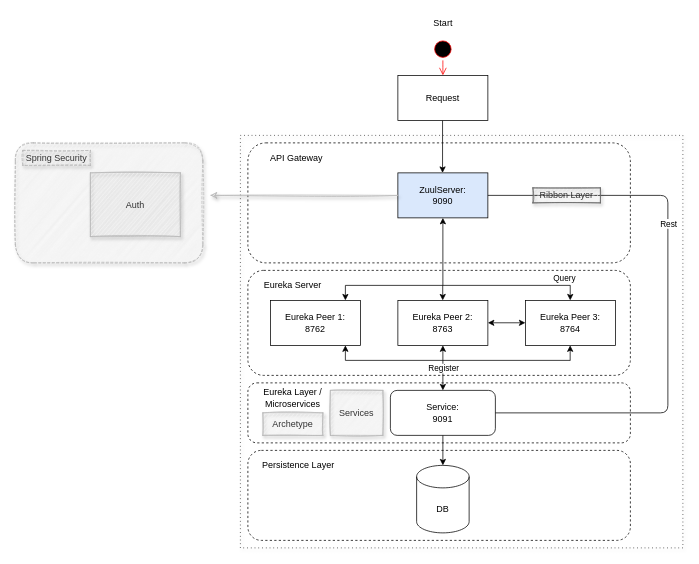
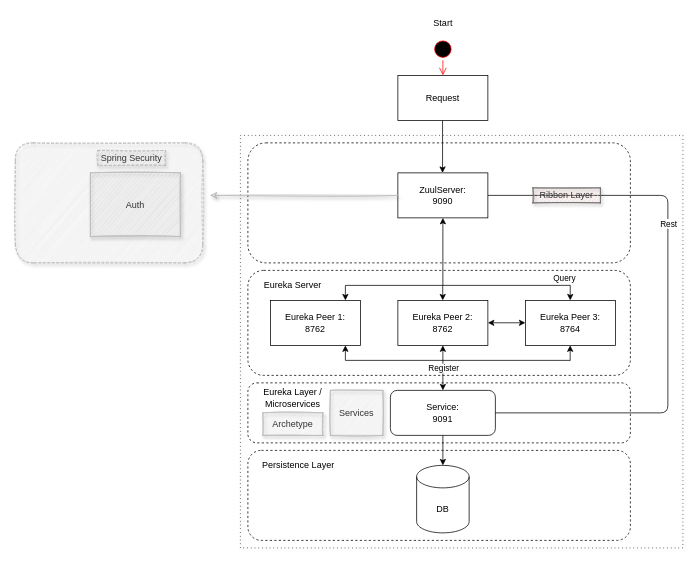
  <mxCell id="0" />
  <mxCell id="1" parent="0" />
  <mxCell id="2" value="" style="rounded=0;whiteSpace=wrap;html=1;shadow=1;sketch=0;fillColor=none;dashed=1;dashPattern=1 4;" vertex="1" parent="1"><mxGeometry x="320" y="180" width="590" height="550" as="geometry" /></mxCell>
  <mxCell id="3" value="" style="rounded=1;whiteSpace=wrap;html=1;dashed=1;" vertex="1" parent="1"><mxGeometry x="330" y="600" width="510" height="120" as="geometry" /></mxCell>
  <mxCell id="4" value="" style="rounded=1;whiteSpace=wrap;html=1;dashed=1;" vertex="1" parent="1"><mxGeometry x="330" y="510" width="510" height="80" as="geometry" /></mxCell>
  <mxCell id="5" value="" style="rounded=1;whiteSpace=wrap;html=1;dashed=1;" vertex="1" parent="1"><mxGeometry x="330" y="190" width="510" height="160" as="geometry" /></mxCell>
  <mxCell id="6" value="" style="rounded=1;whiteSpace=wrap;html=1;dashed=1;" vertex="1" parent="1"><mxGeometry x="330" y="360" width="510" height="140" as="geometry" /></mxCell>
- <mxCell id="7" value="ZuulServer:&lt;br&gt;9090" style="rounded=0;whiteSpace=wrap;html=1;fillColor=#dae8fc;" vertex="1" parent="1"><mxGeometry x="530" y="230" width="120" height="60" as="geometry" /></mxCell>
+ <mxCell id="7" value="ZuulServer:&lt;br&gt;9090" style="rounded=0;whiteSpace=wrap;html=1;" vertex="1" parent="1"><mxGeometry x="530" y="230" width="120" height="60" as="geometry" /></mxCell>
  <mxCell id="8" value="" style="endArrow=classic;html=1;" edge="1" parent="1"><mxGeometry width="50" height="50" relative="1" as="geometry"><mxPoint x="589.58" y="160" as="sourcePoint" /><mxPoint x="589.58" y="230" as="targetPoint" /></mxGeometry></mxCell>
  <mxCell id="9" value="Eureka Peer 1:&lt;br&gt;8762" style="rounded=0;whiteSpace=wrap;html=1;" vertex="1" parent="1"><mxGeometry x="360" y="400" width="120" height="60" as="geometry" /></mxCell>
- <mxCell id="10" value="&lt;span&gt;Eureka Peer 2:&lt;br&gt;8763&lt;/span&gt;" style="rounded=0;whiteSpace=wrap;html=1;" vertex="1" parent="1"><mxGeometry x="530" y="400" width="120" height="60" as="geometry" /></mxCell>
+ <mxCell id="10" value="&lt;span&gt;Eureka Peer 2:&lt;br&gt;8762&lt;/span&gt;" style="rounded=0;whiteSpace=wrap;html=1;" vertex="1" parent="1"><mxGeometry x="530" y="400" width="120" height="60" as="geometry" /></mxCell>
  <mxCell id="11" value="&lt;span&gt;Eureka Peer 3:&lt;br&gt;8764&lt;/span&gt;" style="rounded=0;whiteSpace=wrap;html=1;" vertex="1" parent="1"><mxGeometry x="700" y="400" width="120" height="60" as="geometry" /></mxCell>
  <mxCell id="12" value="" style="endArrow=classic;startArrow=classic;html=1;exitX=1;exitY=0.5;exitDx=0;exitDy=0;entryX=0;entryY=0.5;entryDx=0;entryDy=0;" edge="1" parent="1"><mxGeometry width="50" height="50" relative="1" as="geometry"><mxPoint x="650" y="429.88" as="sourcePoint" /><mxPoint x="700" y="429.88" as="targetPoint" /></mxGeometry></mxCell>
  <mxCell id="13" value="Eureka Server" style="text;html=1;strokeColor=none;fillColor=none;align=center;verticalAlign=middle;whiteSpace=wrap;rounded=0;dashed=1;" vertex="1" parent="1"><mxGeometry x="340" y="370" width="100" height="20" as="geometry" /></mxCell>
  <mxCell id="14" value="Service:&lt;br&gt;9091" style="rounded=1;whiteSpace=wrap;html=1;" vertex="1" parent="1"><mxGeometry x="520" y="520" width="140" height="60" as="geometry" /></mxCell>
- <mxCell id="15" value="API Gateway" style="text;html=1;strokeColor=none;fillColor=none;align=center;verticalAlign=middle;whiteSpace=wrap;rounded=0;dashed=1;" vertex="1" parent="1"><mxGeometry x="350" y="200" width="90" height="20" as="geometry" /></mxCell>
  <mxCell id="16" value="DB" style="shape=cylinder3;whiteSpace=wrap;html=1;boundedLbl=1;backgroundOutline=1;size=15;" vertex="1" parent="1"><mxGeometry x="555" y="620" width="70" height="90" as="geometry" /></mxCell>
  <mxCell id="17" value="" style="endArrow=classic;html=1;exitX=0.5;exitY=1;exitDx=0;exitDy=0;" edge="1" parent="1" source="14"><mxGeometry width="50" height="50" relative="1" as="geometry"><mxPoint x="230" y="670" as="sourcePoint" /><mxPoint x="590" y="620" as="targetPoint" /></mxGeometry></mxCell>
  <mxCell id="18" value="Eureka Layer&amp;nbsp;/ Microservices" style="text;html=1;strokeColor=none;fillColor=none;align=center;verticalAlign=middle;whiteSpace=wrap;rounded=0;dashed=1;" vertex="1" parent="1"><mxGeometry x="345" y="520" width="90" height="20" as="geometry" /></mxCell>
  <mxCell id="19" value="" style="endArrow=none;html=1;entryX=1;entryY=0.5;entryDx=0;entryDy=0;exitX=1;exitY=0.5;exitDx=0;exitDy=0;" edge="1" parent="1" source="7" target="14"><mxGeometry width="50" height="50" relative="1" as="geometry"><mxPoint x="570" y="390" as="sourcePoint" /><mxPoint x="620" y="340" as="targetPoint" /><Array as="points"><mxPoint x="890" y="260" /><mxPoint x="890" y="550" /></Array></mxGeometry></mxCell>
  <mxCell id="20" value="Rest" style="edgeLabel;html=1;align=center;verticalAlign=middle;resizable=0;points=[];" vertex="1" connectable="0" parent="19"><mxGeometry x="-0.232" relative="1" as="geometry"><mxPoint y="-15" as="offset" /></mxGeometry></mxCell>
  <mxCell id="21" value="Request" style="rounded=0;whiteSpace=wrap;html=1;" vertex="1" parent="1"><mxGeometry x="530" y="100" width="120" height="60" as="geometry" /></mxCell>
  <mxCell id="22" value="" style="rounded=1;whiteSpace=wrap;html=1;dashed=1;fillColor=#f5f5f5;fontColor=#333333;strokeColor=#B8B8B8;shadow=1;sketch=1;" vertex="1" parent="1"><mxGeometry x="20" y="190" width="250" height="160" as="geometry" /></mxCell>
  <mxCell id="23" value="Auth" style="rounded=0;whiteSpace=wrap;html=1;fillColor=#f5f5f5;fontColor=#333333;strokeColor=#B8B8B8;shadow=1;sketch=1;" vertex="1" parent="1"><mxGeometry x="120" y="230" width="120" height="85" as="geometry" /></mxCell>
- <mxCell id="24" value="Spring Security" style="text;html=1;fillColor=#f5f5f5;align=center;verticalAlign=middle;whiteSpace=wrap;rounded=0;dashed=1;fontColor=#333333;strokeColor=#B8B8B8;shadow=1;sketch=1;" vertex="1" parent="1"><mxGeometry x="30" y="200" width="90" height="20" as="geometry" /></mxCell>
+ <mxCell id="24" value="Spring Security" style="text;html=1;fillColor=#f5f5f5;align=center;verticalAlign=middle;whiteSpace=wrap;rounded=0;dashed=1;fontColor=#333333;strokeColor=#B8B8B8;shadow=1;sketch=1;" vertex="1" parent="1"><mxGeometry x="130" y="200" width="90" height="20" as="geometry" /></mxCell>
  <mxCell id="25" value="" style="endArrow=classic;html=1;exitX=0;exitY=0.5;exitDx=0;exitDy=0;fillColor=#f5f5f5;strokeColor=#B8B8B8;shadow=1;sketch=1;" edge="1" parent="1" source="7"><mxGeometry width="50" height="50" relative="1" as="geometry"><mxPoint x="400" y="260" as="sourcePoint" /><mxPoint x="280" y="260" as="targetPoint" /></mxGeometry></mxCell>
  <mxCell id="26" value="" style="ellipse;html=1;shape=startState;fillColor=#000000;strokeColor=#ff0000;" vertex="1" parent="1"><mxGeometry x="575" y="50" width="30" height="30" as="geometry" /></mxCell>
  <mxCell id="27" value="" style="edgeStyle=orthogonalEdgeStyle;html=1;verticalAlign=bottom;endArrow=open;endSize=8;strokeColor=#ff0000;" edge="1" parent="1" source="26"><mxGeometry relative="1" as="geometry"><mxPoint x="590" y="100" as="targetPoint" /></mxGeometry></mxCell>
  <mxCell id="28" value="Start&lt;br&gt;" style="text;html=1;align=center;verticalAlign=middle;resizable=0;points=[];autosize=1;strokeColor=none;" vertex="1" parent="1"><mxGeometry x="570" y="20" width="40" height="20" as="geometry" /></mxCell>
  <mxCell id="29" value="" style="endArrow=classic;html=1;" edge="1" parent="1"><mxGeometry width="50" height="50" relative="1" as="geometry"><mxPoint x="759.8" y="380" as="sourcePoint" /><mxPoint x="759.8" y="400" as="targetPoint" /></mxGeometry></mxCell>
  <mxCell id="30" value="" style="endArrow=classic;html=1;" edge="1" parent="1"><mxGeometry width="50" height="50" relative="1" as="geometry"><mxPoint x="589.8" y="380" as="sourcePoint" /><mxPoint x="589.8" y="400" as="targetPoint" /></mxGeometry></mxCell>
  <mxCell id="31" value="" style="endArrow=classic;html=1;" edge="1" parent="1"><mxGeometry width="50" height="50" relative="1" as="geometry"><mxPoint x="460" y="380" as="sourcePoint" /><mxPoint x="460" y="400" as="targetPoint" /></mxGeometry></mxCell>
  <mxCell id="32" value="" style="endArrow=classic;html=1;" edge="1" parent="1"><mxGeometry width="50" height="50" relative="1" as="geometry"><mxPoint x="460" y="480" as="sourcePoint" /><mxPoint x="460" y="460" as="targetPoint" /></mxGeometry></mxCell>
  <mxCell id="33" value="" style="endArrow=none;html=1;" edge="1" parent="1"><mxGeometry width="50" height="50" relative="1" as="geometry"><mxPoint x="460" y="380" as="sourcePoint" /><mxPoint x="760" y="380" as="targetPoint" /></mxGeometry></mxCell>
  <mxCell id="34" value="Query" style="edgeLabel;html=1;align=center;verticalAlign=middle;resizable=0;points=[];" vertex="1" connectable="0" parent="33"><mxGeometry x="0.404" y="1" relative="1" as="geometry"><mxPoint x="80" y="-9" as="offset" /></mxGeometry></mxCell>
  <mxCell id="35" value="" style="endArrow=classic;html=1;entryX=0.5;entryY=1;entryDx=0;entryDy=0;" edge="1" parent="1" target="7"><mxGeometry width="50" height="50" relative="1" as="geometry"><mxPoint x="590" y="380" as="sourcePoint" /><mxPoint x="520" y="300" as="targetPoint" /></mxGeometry></mxCell>
  <mxCell id="36" value="" style="endArrow=classic;html=1;" edge="1" parent="1"><mxGeometry width="50" height="50" relative="1" as="geometry"><mxPoint x="590" y="480" as="sourcePoint" /><mxPoint x="590" y="460" as="targetPoint" /></mxGeometry></mxCell>
  <mxCell id="37" value="" style="endArrow=classic;html=1;" edge="1" parent="1"><mxGeometry width="50" height="50" relative="1" as="geometry"><mxPoint x="759.71" y="480" as="sourcePoint" /><mxPoint x="759.71" y="460" as="targetPoint" /></mxGeometry></mxCell>
  <mxCell id="38" value="" style="endArrow=none;html=1;" edge="1" parent="1"><mxGeometry width="50" height="50" relative="1" as="geometry"><mxPoint x="460" y="480" as="sourcePoint" /><mxPoint x="760" y="480" as="targetPoint" /></mxGeometry></mxCell>
  <mxCell id="39" value="" style="endArrow=classic;html=1;entryX=0.5;entryY=0;entryDx=0;entryDy=0;" edge="1" parent="1" target="14"><mxGeometry width="50" height="50" relative="1" as="geometry"><mxPoint x="590" y="480" as="sourcePoint" /><mxPoint x="640" y="440" as="targetPoint" /></mxGeometry></mxCell>
  <mxCell id="40" value="Register" style="edgeLabel;html=1;align=center;verticalAlign=middle;resizable=0;points=[];" vertex="1" connectable="0" parent="39"><mxGeometry x="-0.391" relative="1" as="geometry"><mxPoint y="-2" as="offset" /></mxGeometry></mxCell>
  <mxCell id="41" value="Persistence Layer" style="text;html=1;strokeColor=none;fillColor=none;align=center;verticalAlign=middle;whiteSpace=wrap;rounded=0;dashed=1;" vertex="1" parent="1"><mxGeometry x="345" y="610" width="105" height="20" as="geometry" /></mxCell>
- <mxCell id="42" value="Ribbon Layer" style="rounded=0;whiteSpace=wrap;html=1;shadow=1;sketch=1;strokeColor=#666666;fillColor=#f5f5f5;fontColor=#333333;" vertex="1" parent="1"><mxGeometry x="710" y="250" width="90" height="20" as="geometry" /></mxCell>
+ <mxCell id="42" value="Ribbon Layer" style="rounded=0;whiteSpace=wrap;html=1;shadow=1;sketch=1;strokeColor=#666666;fillColor=#f8cecc;fontColor=#333333;" vertex="1" parent="1"><mxGeometry x="710" y="250" width="90" height="20" as="geometry" /></mxCell>
  <mxCell id="43" value="Archetype" style="rounded=0;whiteSpace=wrap;html=1;fillColor=#f5f5f5;fontColor=#333333;strokeColor=#B8B8B8;shadow=1;sketch=1;" vertex="1" parent="1"><mxGeometry x="350" y="550" width="80" height="30" as="geometry" /></mxCell>
  <mxCell id="44" value="Services" style="rounded=0;whiteSpace=wrap;html=1;fillColor=#f5f5f5;fontColor=#333333;strokeColor=#B8B8B8;shadow=1;sketch=1;" vertex="1" parent="1"><mxGeometry x="440" y="520" width="70" height="60" as="geometry" /></mxCell>
